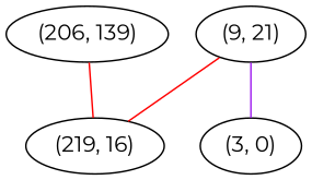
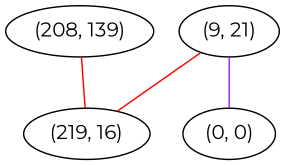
  graph {
    fontname=Montserrat
    node [fontname=Montserrat]
    edge [color=red fontname=Montserrat weight=1]
    n1 [label="(219, 16)"]
-   "(206, 139)"
+   "(206, 139)" [label="(208, 139)"]
    "(9, 21)"
-   "(0, 0)" [label="(3, 0)"]
+   "(0, 0)"
    "(206, 139)" -- n1
    "(9, 21)" -- n1
    "(9, 21)" -- "(0, 0)" [color=purple weight=4]
  }
